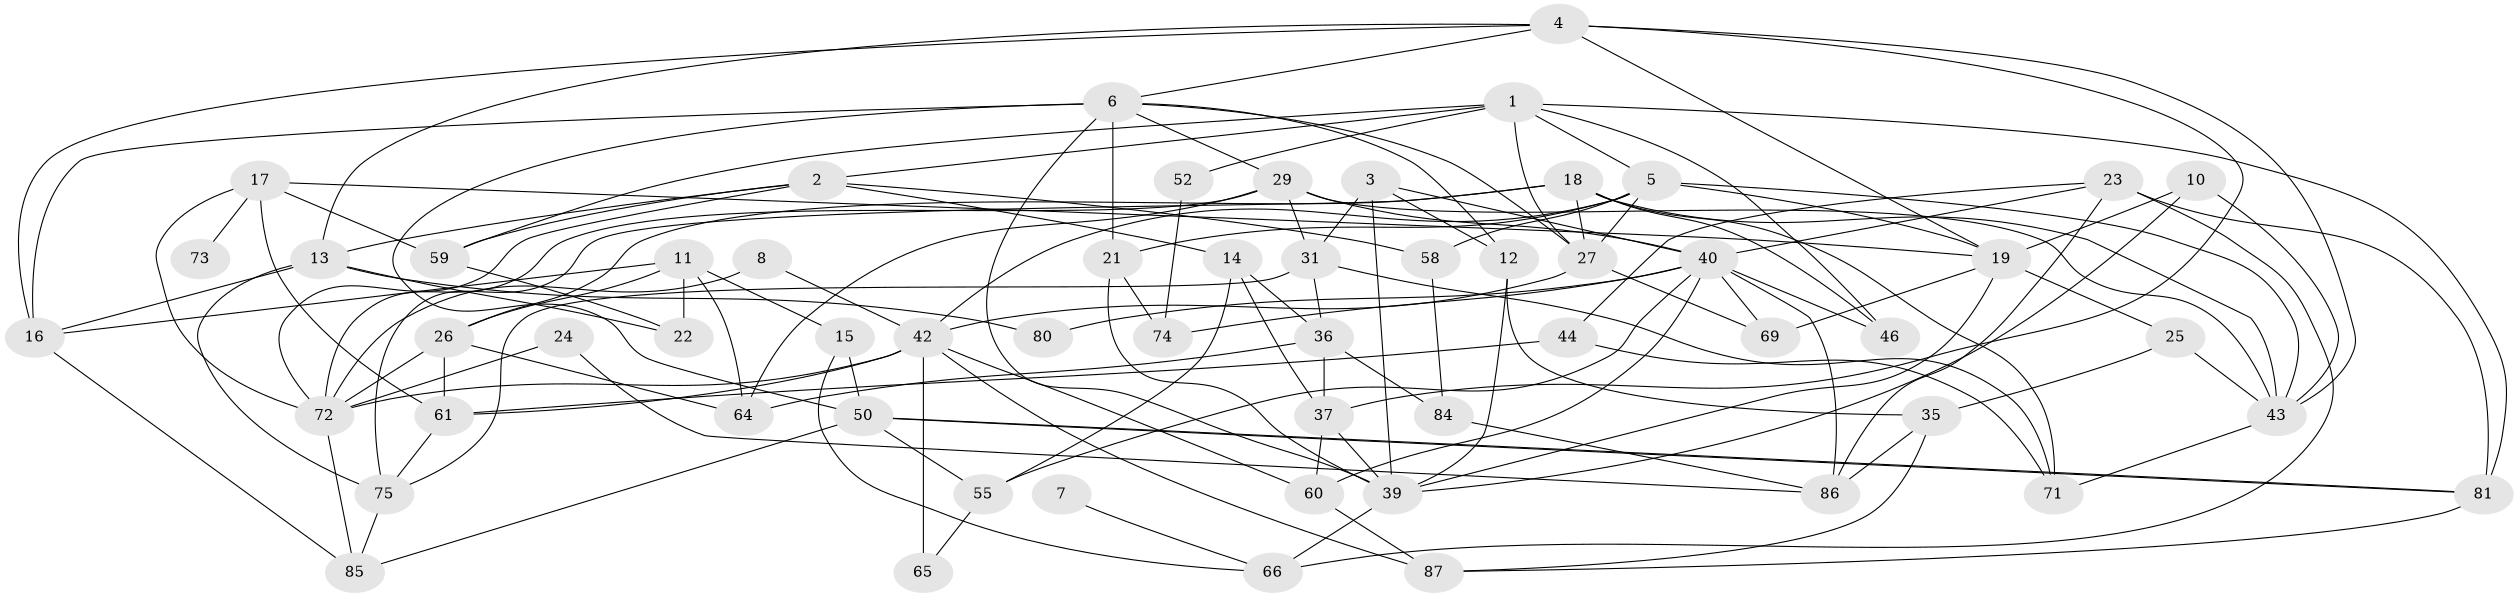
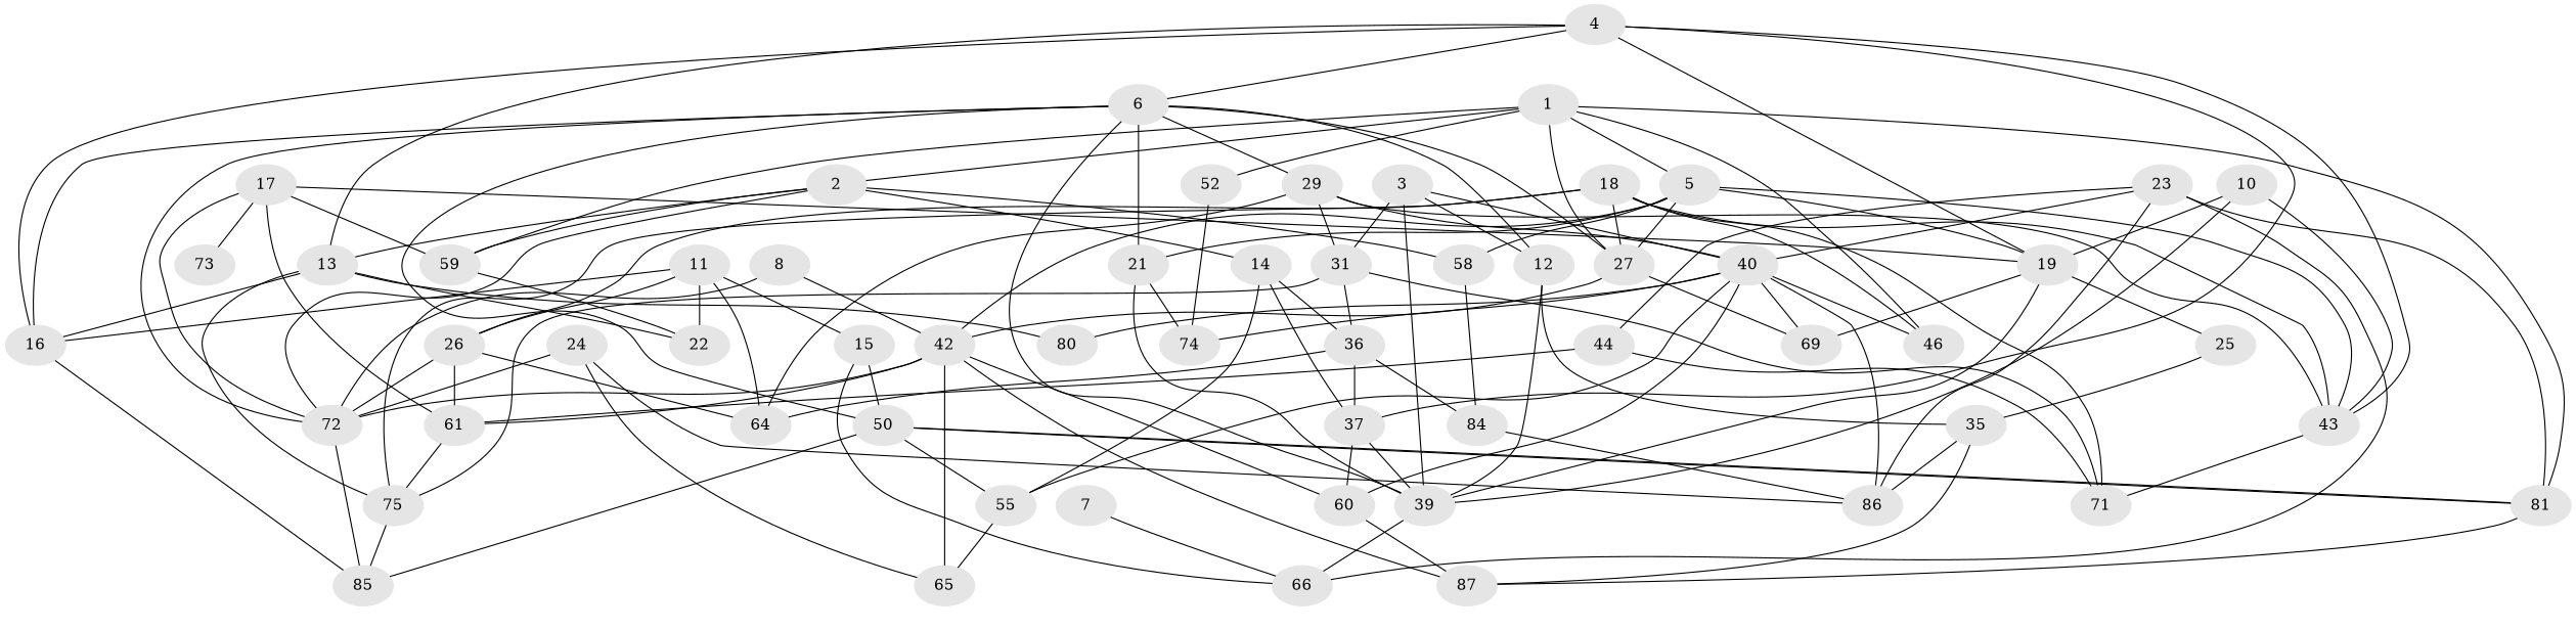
  graph {
    node [color=gray90 style=filled]
    1 [super="+32"]
    2 [super="+57"]
    5 [super="+58"]
    27
    46
    52
    59
    81 [super="+82"]
    13 [super="+34"]
    14 [super="+45"]
    n11 [label=58 super="+70"]
    72 [super="+79"]
    19 [super="+48"]
    43 [super="+47"]
    21 [super="+28"]
    42 [super="+63"]
    69
    74
    22
    87
    16 [super="+77"]
    80
    75 [super="+83"]
    37
    36
    55
    84
    85
    3 [super="+49"]
    12 [super="+38"]
    31
    39 [super="+67"]
    40 [super="+54"]
    35 [super="+76"]
    71
    66
    86
    60
    6 [super="+41"]
    29 [super="+78"]
    50 [super="+53"]
    4
    25
    61 [super="+62"]
    65
    64
    7
    8
    10
    15 [super="+33"]
    11
    26 [super="+30"]
    17
    73
    18 [super="+20"]
    23 [super="+51"]
    44
    24
    1 -- 2
    1 -- 5
    1 -- 27
    1 -- 46
    1 -- 52
    1 -- 59
    1 -- 81
    2 -- 59
    2 -- 13
    2 -- 14
    2 -- n11
    2 -- 72
    5 -- 27
    5 -- n11 [weight=2]
    5 -- 19
    5 -- 43
    5 -- 21
    5 -- 42
    27 -- 42
    27 -- 69
    52 -- 74
    59 -- 22
    81 -- 87
    13 -- 22
    13 -- 16
    13 -- 80
    13 -- 75
    14 -- 37
    14 -- 36
    14 -- 55
    n11 -- 84
    72 -- 85
    19 -- 69
    19 -- 39
    19 -- 25
    43 -- 71
    21 -- 74
    21 -- 39
    42 -- 72
    42 -- 87
    42 -- 60
    42 -- 61
    42 -- 65
    16 -- 85
    75 -- 85
    37 -- 39
    37 -- 60
    36 -- 37
    36 -- 84
    36 -- 64
    55 -- 65
    84 -- 86
    3 -- 12
    3 -- 31
    3 -- 39
    3 -- 40
    12 -- 39
    12 -- 35
    31 -- 75
    31 -- 36
    31 -- 71
    39 -- 66
    40 -- 46
    40 -- 69
    40 -- 74
    40 -- 80
    40 -- 55
    40 -- 86
    40 -- 60
    35 -- 87
    35 -- 86
    60 -- 87
    6 -- 27
-   29 -- 72
+   6 -- 72
    6 -- 21 [weight=2]
    6 -- 16
    6 -- 12
    6 -- 39
    6 -- 29
    6 -- 50
    29 -- 43
    29 -- 31
    29 -- 40
    29 -- 64
    50 -- 81 [weight=2]
    50 -- 81
    50 -- 55
    50 -- 85
    4 -- 13
    4 -- 19
    4 -- 43
    4 -- 16
    4 -- 37
    4 -- 6
-   25 -- 43
    25 -- 35
    61 -- 75
    7 -- 66
    8 -- 72
    8 -- 42
    10 -- 19
    10 -- 43
    10 -- 39
    15 -- 66
    15 -- 50 [weight=2]
    11 -- 22
    11 -- 16
    11 -- 64
    11 -- 15
    11 -- 26
    26 -- 72
    26 -- 61
    26 -- 64
    17 -- 59
    17 -- 72
    17 -- 19
    17 -- 61
    17 -- 73
    18 -- 27
    18 -- 46
    18 -- 43
    18 -- 75
    18 -- 71
    18 -- 26
    23 -- 81
    23 -- 40
    23 -- 66
    23 -- 86
    23 -- 44
    44 -- 71
    44 -- 61
    24 -- 72
    24 -- 86
+   24 -- 65
  }
